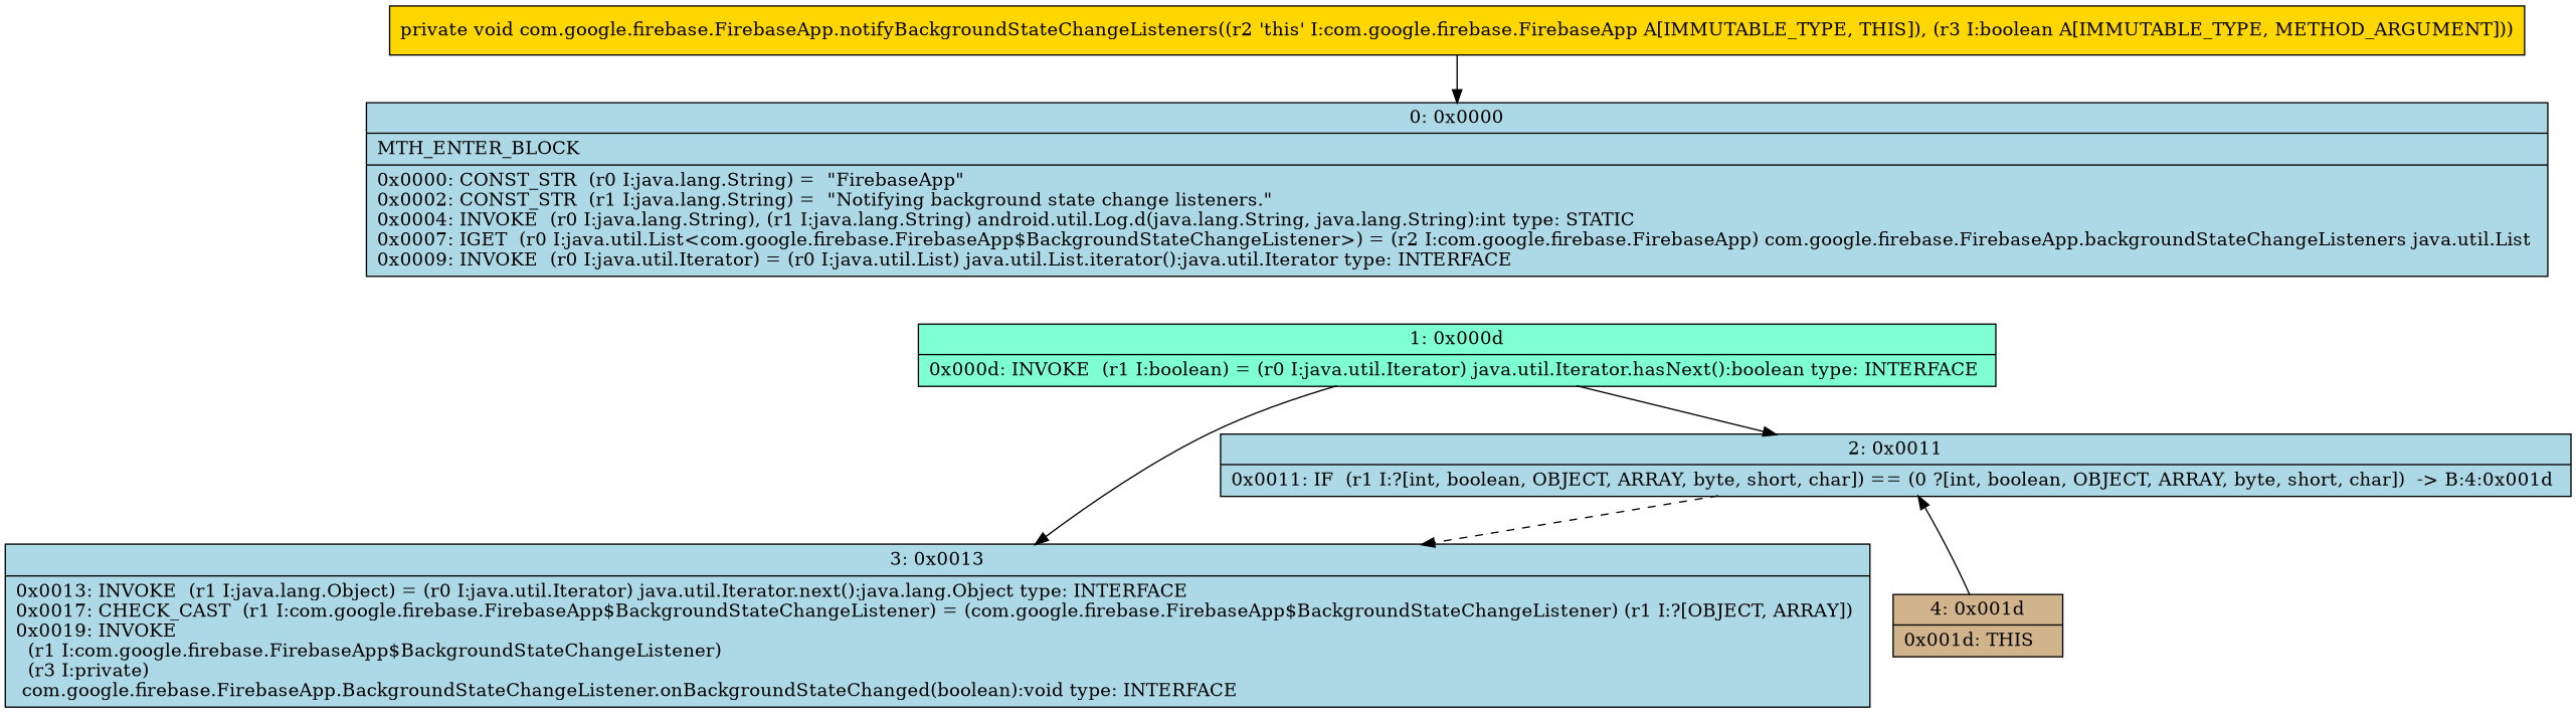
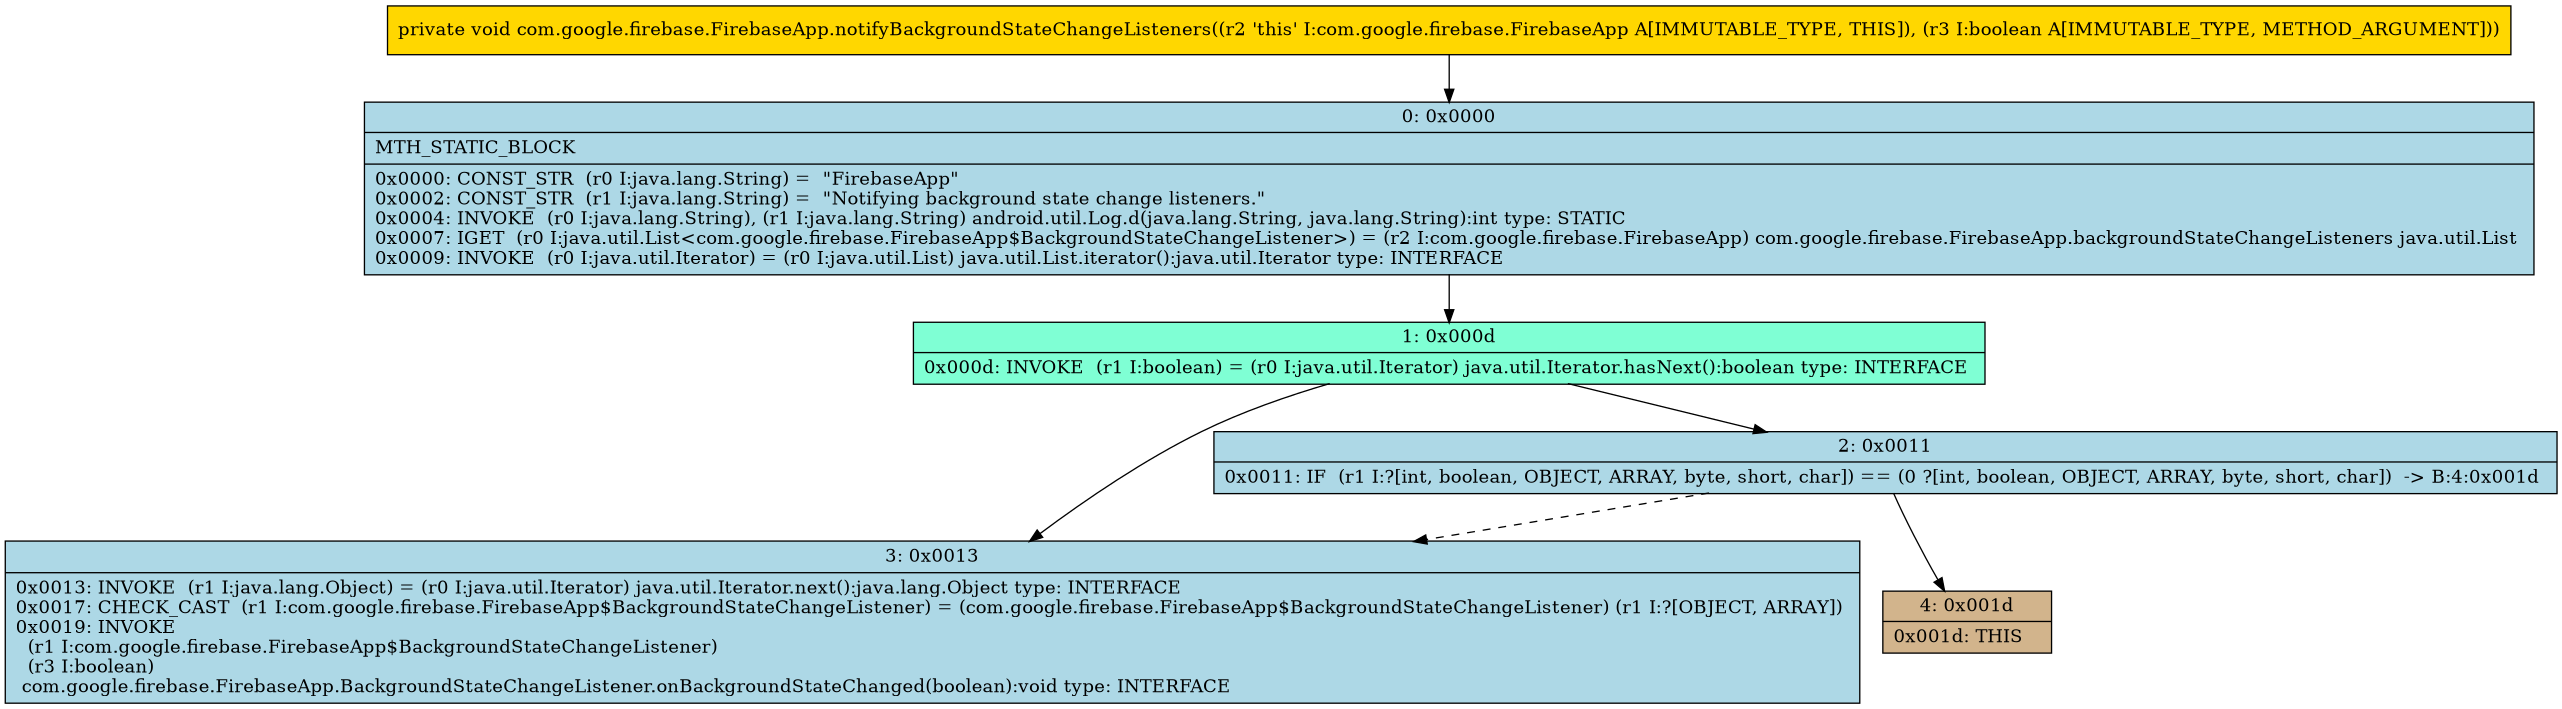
  digraph {
    node [fillcolor=lightblue shape=record style=filled]
-   n1 [label="{0\:\ 0x0000|MTH_ENTER_BLOCK\l|0x0000: CONST_STR  (r0 I:java.lang.String) =  \"FirebaseApp\" \l0x0002: CONST_STR  (r1 I:java.lang.String) =  \"Notifying background state change listeners.\" \l0x0004: INVOKE  (r0 I:java.lang.String), (r1 I:java.lang.String) android.util.Log.d(java.lang.String, java.lang.String):int type: STATIC \l0x0007: IGET  (r0 I:java.util.List\<com.google.firebase.FirebaseApp$BackgroundStateChangeListener\>) = (r2 I:com.google.firebase.FirebaseApp) com.google.firebase.FirebaseApp.backgroundStateChangeListeners java.util.List \l0x0009: INVOKE  (r0 I:java.util.Iterator) = (r0 I:java.util.List) java.util.List.iterator():java.util.Iterator type: INTERFACE \l}"]
+   n1 [label="{0\:\ 0x0000|MTH_STATIC_BLOCK\l|0x0000: CONST_STR  (r0 I:java.lang.String) =  \"FirebaseApp\" \l0x0002: CONST_STR  (r1 I:java.lang.String) =  \"Notifying background state change listeners.\" \l0x0004: INVOKE  (r0 I:java.lang.String), (r1 I:java.lang.String) android.util.Log.d(java.lang.String, java.lang.String):int type: STATIC \l0x0007: IGET  (r0 I:java.util.List\<com.google.firebase.FirebaseApp$BackgroundStateChangeListener\>) = (r2 I:com.google.firebase.FirebaseApp) com.google.firebase.FirebaseApp.backgroundStateChangeListeners java.util.List \l0x0009: INVOKE  (r0 I:java.util.Iterator) = (r0 I:java.util.List) java.util.List.iterator():java.util.Iterator type: INTERFACE \l}"]
    n2 [fillcolor=aquamarine label="{1\:\ 0x000d|0x000d: INVOKE  (r1 I:boolean) = (r0 I:java.util.Iterator) java.util.Iterator.hasNext():boolean type: INTERFACE \l}"]
    n3 [label="{2\:\ 0x0011|0x0011: IF  (r1 I:?[int, boolean, OBJECT, ARRAY, byte, short, char]) == (0 ?[int, boolean, OBJECT, ARRAY, byte, short, char])  \-\> B:4:0x001d \l}"]
-   n4 [label="{3\:\ 0x0013|0x0013: INVOKE  (r1 I:java.lang.Object) = (r0 I:java.util.Iterator) java.util.Iterator.next():java.lang.Object type: INTERFACE \l0x0017: CHECK_CAST  (r1 I:com.google.firebase.FirebaseApp$BackgroundStateChangeListener) = (com.google.firebase.FirebaseApp$BackgroundStateChangeListener) (r1 I:?[OBJECT, ARRAY]) \l0x0019: INVOKE  \l  (r1 I:com.google.firebase.FirebaseApp$BackgroundStateChangeListener)\l  (r3 I:private)\l com.google.firebase.FirebaseApp.BackgroundStateChangeListener.onBackgroundStateChanged(boolean):void type: INTERFACE \l}"]
+   n4 [label="{3\:\ 0x0013|0x0013: INVOKE  (r1 I:java.lang.Object) = (r0 I:java.util.Iterator) java.util.Iterator.next():java.lang.Object type: INTERFACE \l0x0017: CHECK_CAST  (r1 I:com.google.firebase.FirebaseApp$BackgroundStateChangeListener) = (com.google.firebase.FirebaseApp$BackgroundStateChangeListener) (r1 I:?[OBJECT, ARRAY]) \l0x0019: INVOKE  \l  (r1 I:com.google.firebase.FirebaseApp$BackgroundStateChangeListener)\l  (r3 I:boolean)\l com.google.firebase.FirebaseApp.BackgroundStateChangeListener.onBackgroundStateChanged(boolean):void type: INTERFACE \l}"]
    n5 [fillcolor=tan label="{4\:\ 0x001d|0x001d: THIS   \l}"]
    n6 [fillcolor=gold label="{private void com.google.firebase.FirebaseApp.notifyBackgroundStateChangeListeners((r2 'this' I:com.google.firebase.FirebaseApp A[IMMUTABLE_TYPE, THIS]), (r3 I:boolean A[IMMUTABLE_TYPE, METHOD_ARGUMENT])) }"]
+   n1 -> n2
    n2 -> n3
    n2 -> n4
    n3 -> n4 [style=dashed]
-   n5 -> n3
+   n3 -> n5
    n6 -> n1
  }
